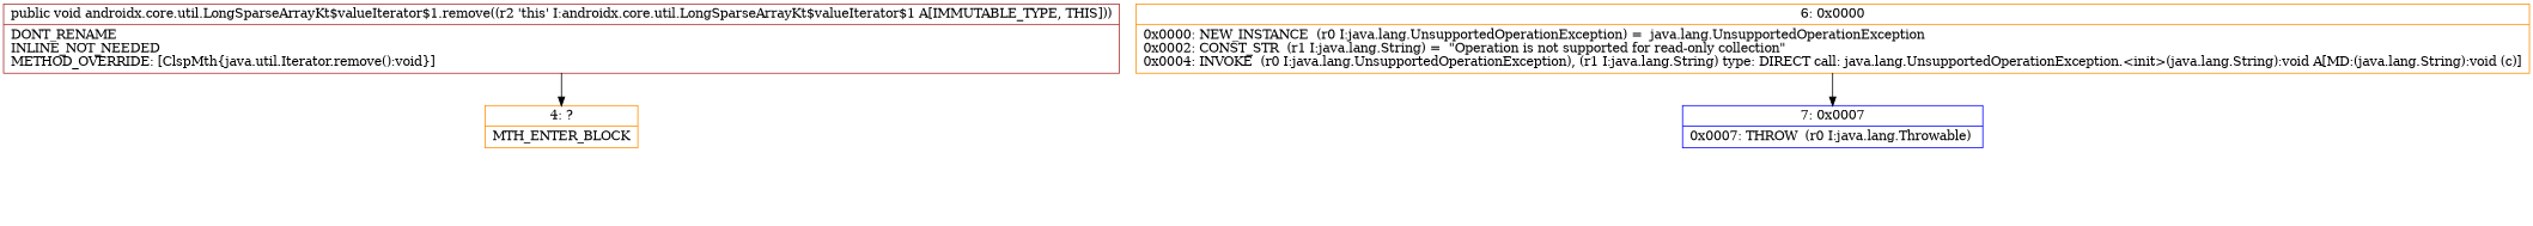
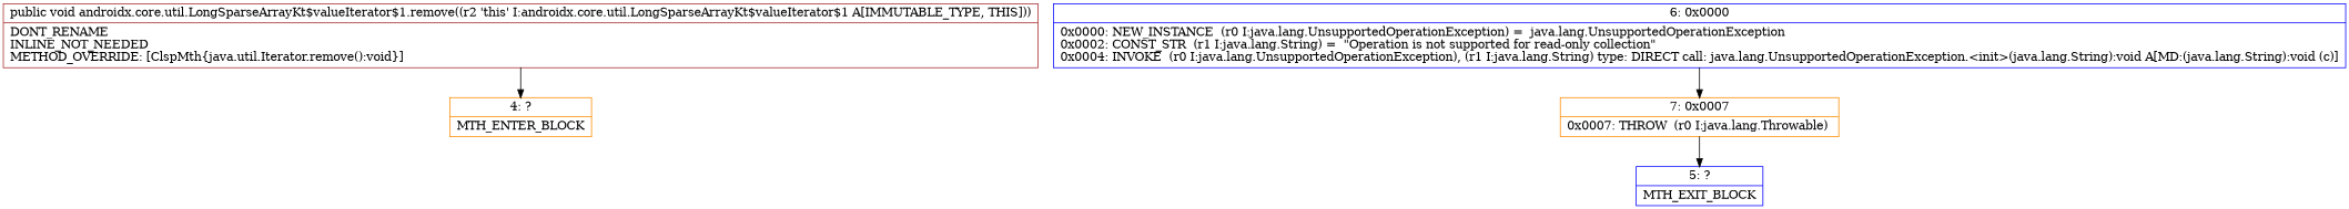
  digraph {
    node [color=darkorange shape=record]
    n1 [label="{4\:\ ?|MTH_ENTER_BLOCK\l}"]
-   n2 [label="{6\:\ 0x0000|0x0000: NEW_INSTANCE  (r0 I:java.lang.UnsupportedOperationException) =  java.lang.UnsupportedOperationException \l0x0002: CONST_STR  (r1 I:java.lang.String) =  \"Operation is not supported for read\-only collection\" \l0x0004: INVOKE  (r0 I:java.lang.UnsupportedOperationException), (r1 I:java.lang.String) type: DIRECT call: java.lang.UnsupportedOperationException.\<init\>(java.lang.String):void A[MD:(java.lang.String):void (c)]\l}"]
-   n3 [color=blue label="{7\:\ 0x0007|0x0007: THROW  (r0 I:java.lang.Throwable) \l}"]
+   n2 [color=blue label="{6\:\ 0x0000|0x0000: NEW_INSTANCE  (r0 I:java.lang.UnsupportedOperationException) =  java.lang.UnsupportedOperationException \l0x0002: CONST_STR  (r1 I:java.lang.String) =  \"Operation is not supported for read\-only collection\" \l0x0004: INVOKE  (r0 I:java.lang.UnsupportedOperationException), (r1 I:java.lang.String) type: DIRECT call: java.lang.UnsupportedOperationException.\<init\>(java.lang.String):void A[MD:(java.lang.String):void (c)]\l}"]
+   n3 [label="{7\:\ 0x0007|0x0007: THROW  (r0 I:java.lang.Throwable) \l}"]
+   n4 [color=blue label="{5\:\ ?|MTH_EXIT_BLOCK\l}"]
    n5 [color=brown label="{public void androidx.core.util.LongSparseArrayKt$valueIterator$1.remove((r2 'this' I:androidx.core.util.LongSparseArrayKt$valueIterator$1 A[IMMUTABLE_TYPE, THIS]))  | DONT_RENAME\lINLINE_NOT_NEEDED\lMETHOD_OVERRIDE: [ClspMth\{java.util.Iterator.remove():void\}]\l}"]
    n2 -> n3
+   n3 -> n4
    n5 -> n1
  }
